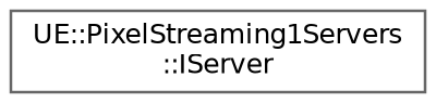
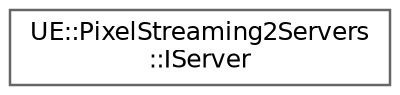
  digraph {
    rankdir=LR
-   n1 [color=grey40 fillcolor=white fontname=Helvetica fontsize=10 height=0.2 label="UE::PixelStreaming1Servers\l::IServer" shape=box style=filled width=0.4]
+   n1 [color=grey40 fillcolor=white fontname=Helvetica fontsize=10 height=0.2 label="UE::PixelStreaming2Servers\l::IServer" shape=box style=filled width=0.4]
  }
